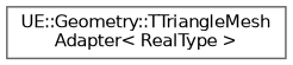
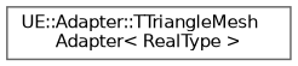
  digraph {
    rankdir=LR
-   n1 [color=grey40 fillcolor=white fontname=Helvetica fontsize=10 height=0.2 label="UE::Geometry::TTriangleMesh\lAdapter\< RealType \>" shape=box style=filled width=0.4]
+   n1 [color=grey40 fillcolor=white fontname=Helvetica fontsize=10 height=0.2 label="UE::Adapter::TTriangleMesh\lAdapter\< RealType \>" shape=box style=filled width=0.4]
  }
